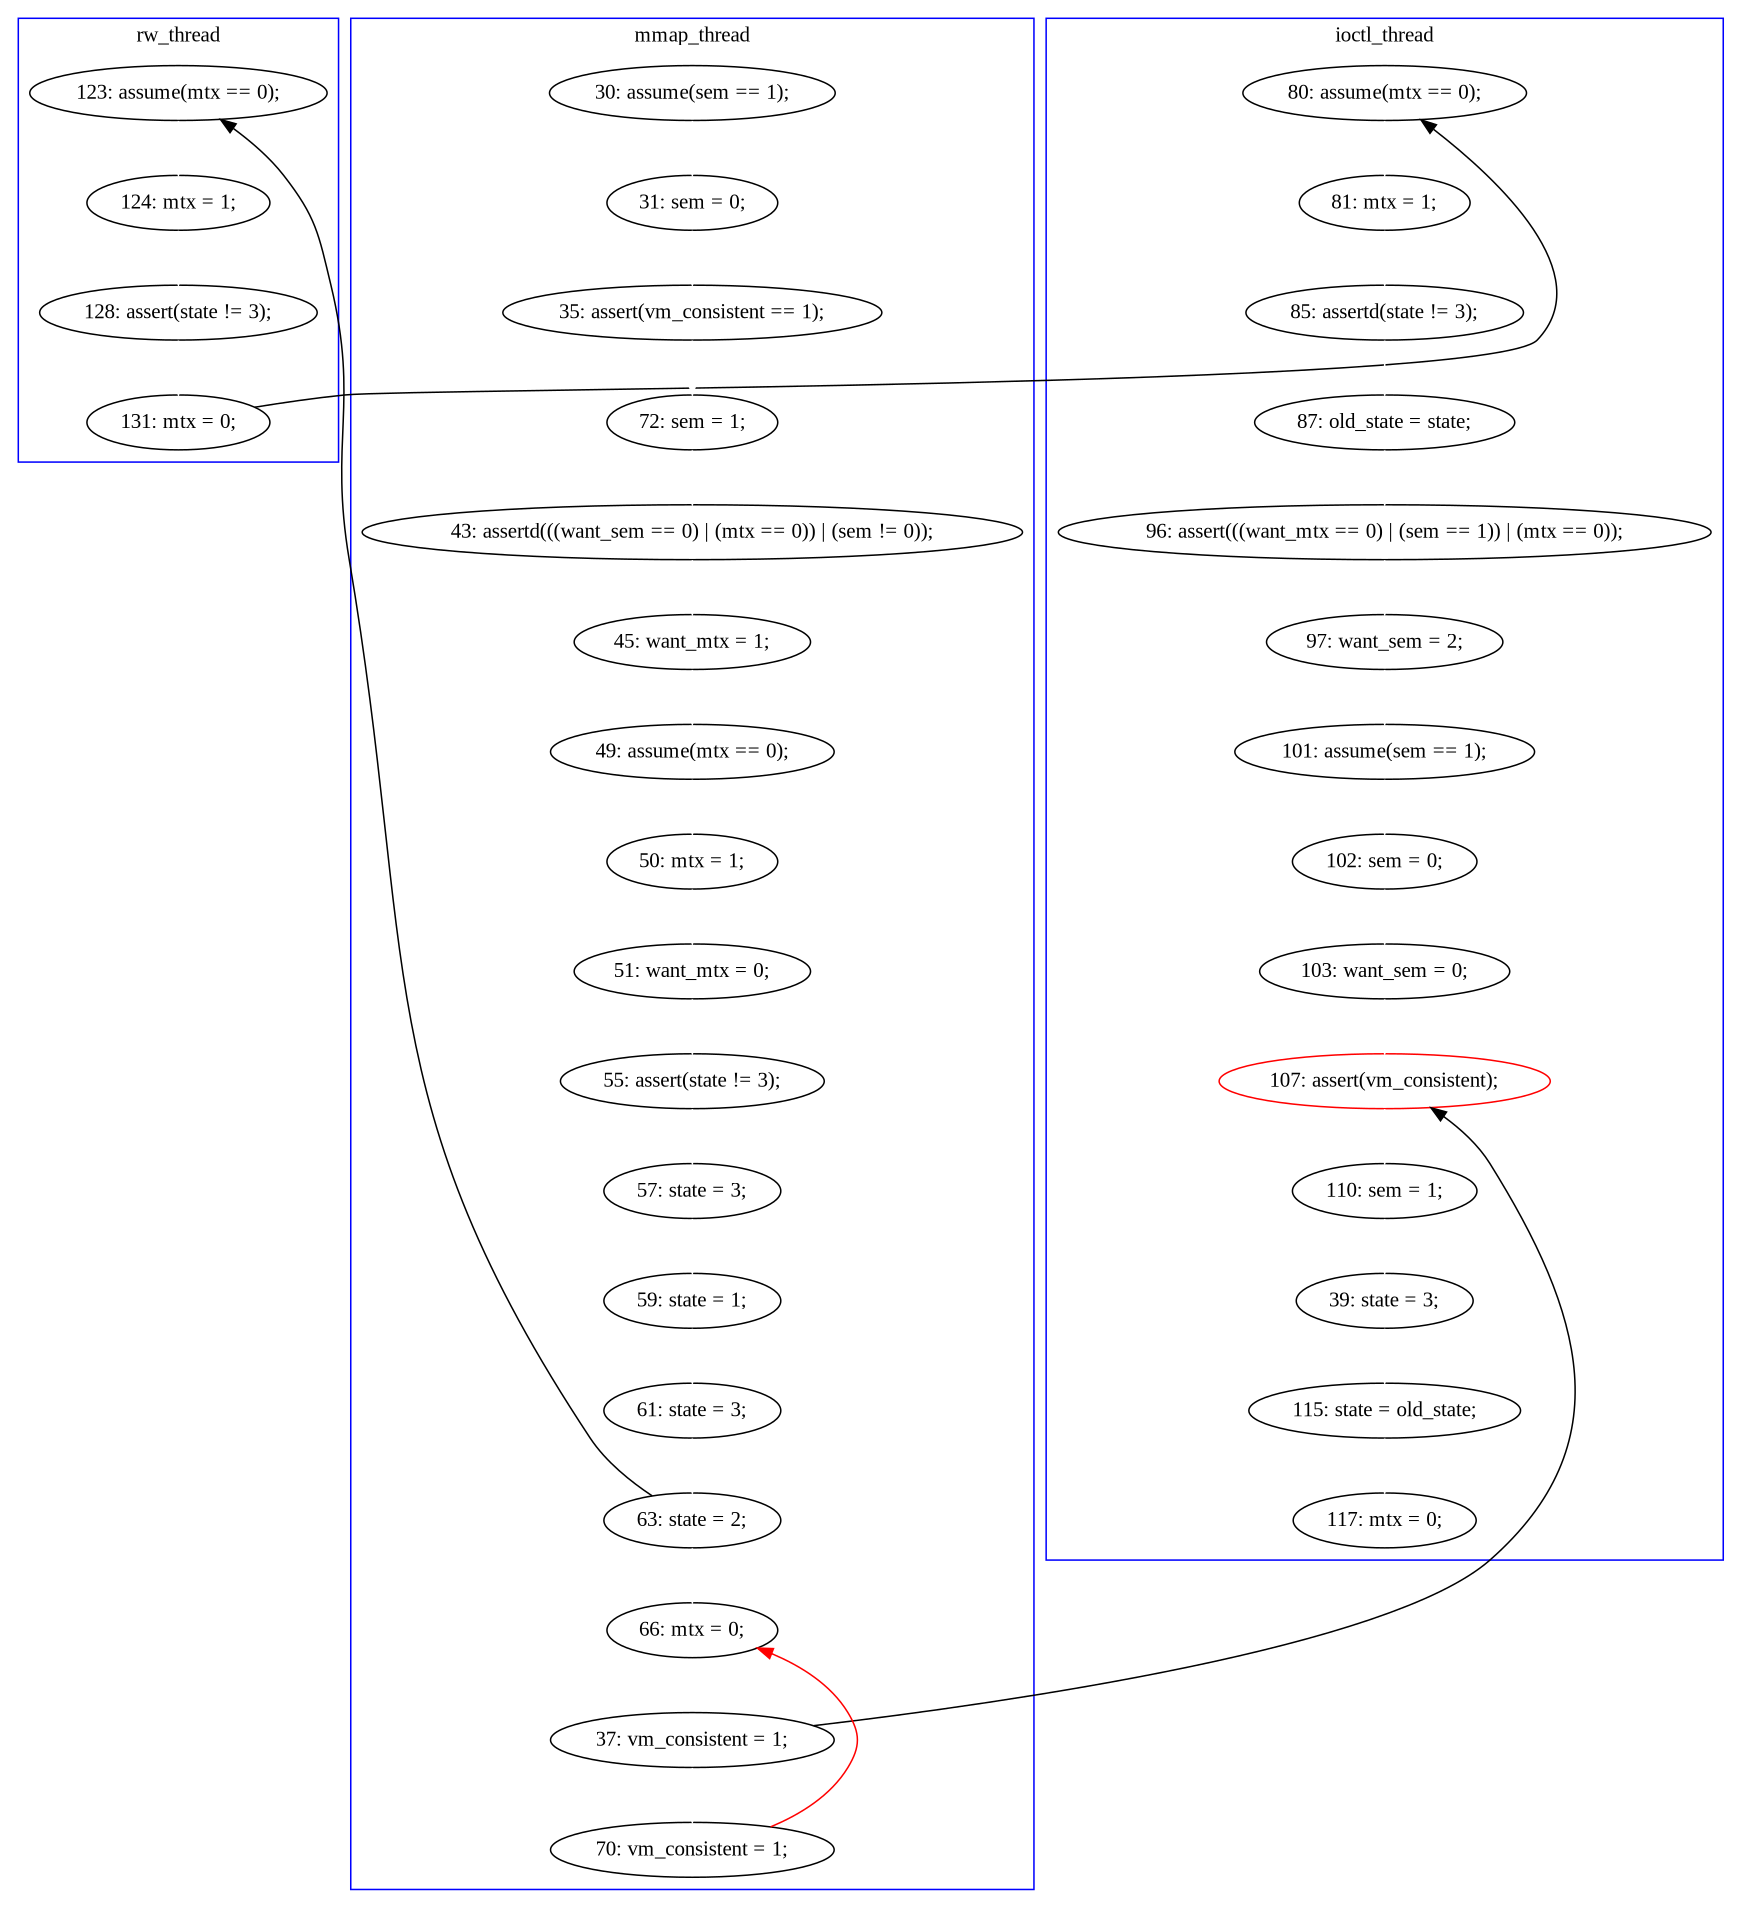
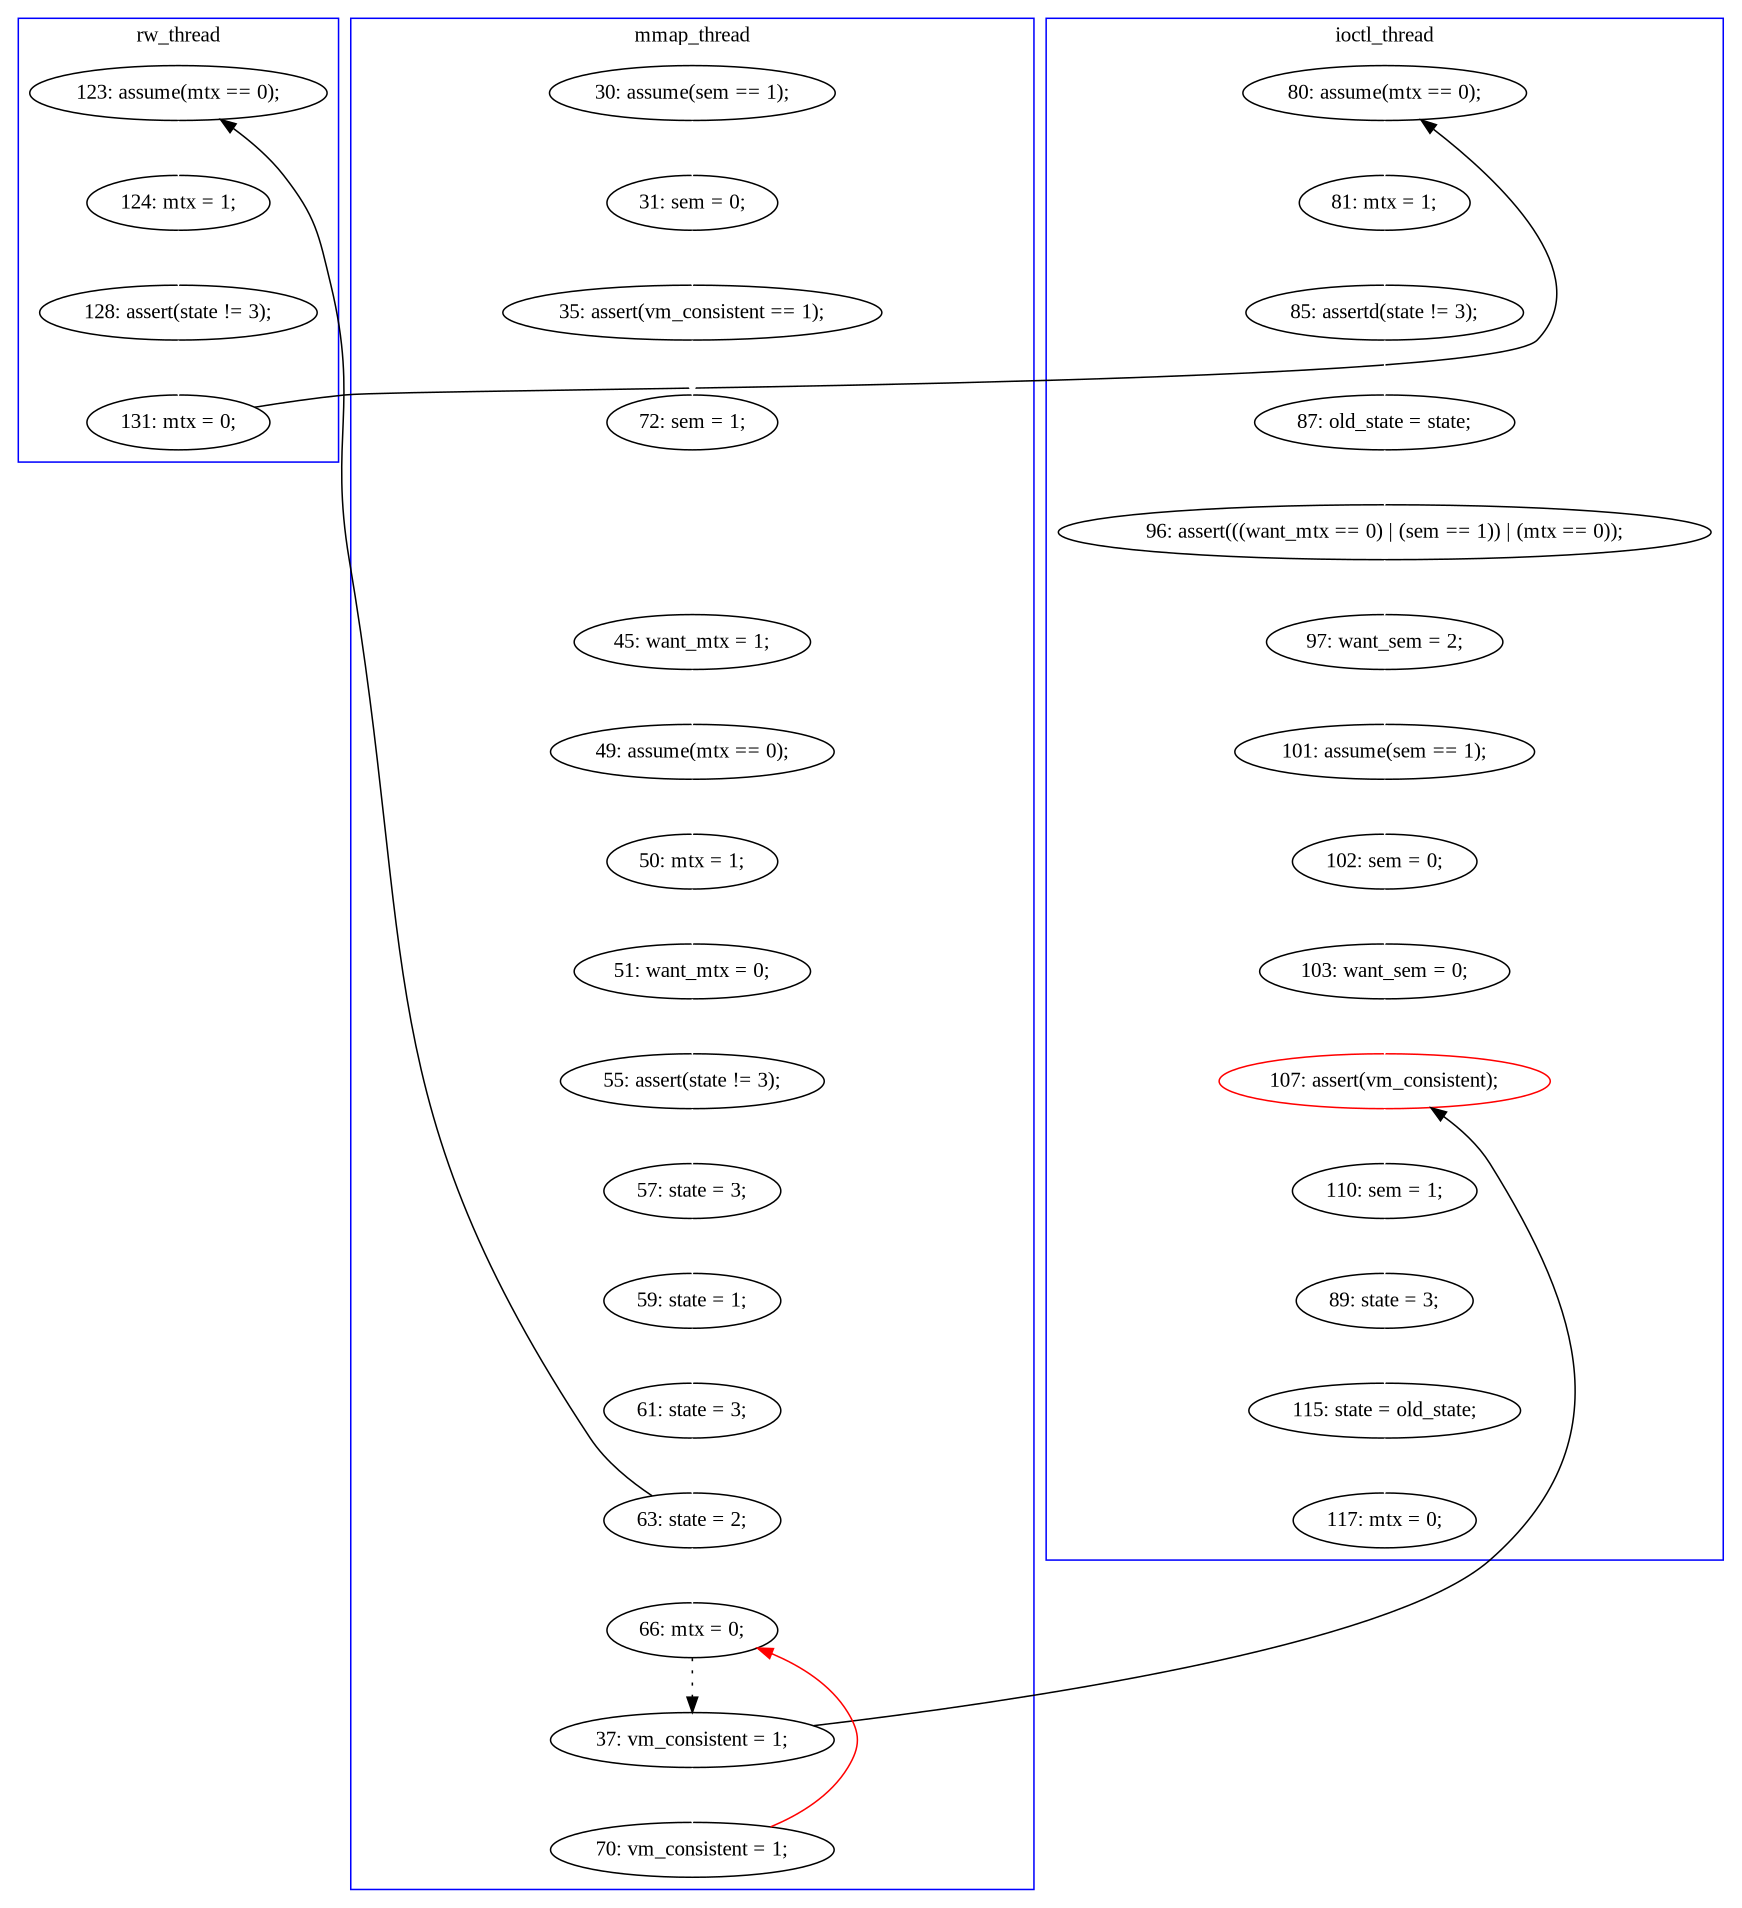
  digraph {
    fontname="Liberation Serif"
    node [fontname="Liberation Serif"]
    edge [color=white fontname="Liberation Serif" style=solid]
    n1 [label="131: mtx = 0;"]
    n2 [label="123: assume(mtx == 0);"]
    n3 [label="124: mtx = 1;"]
    n4 [label="128: assert(state != 3);"]
    n5 [label="31: sem = 0;"]
    n6 [label="35: assert(vm_consistent == 1);"]
    n7 [label="49: assume(mtx == 0);"]
    n8 [label="50: mtx = 1;"]
    n9 [label="51: want_mtx = 0;"]
    n10 [label="55: assert(state != 3);"]
    n11 [label="37: vm_consistent = 1;"]
    n12 [label="61: state = 3;"]
    n13 [label="63: state = 2;"]
    n14 [label="66: mtx = 0;"]
    n15 [label="70: vm_consistent = 1;"]
    n16 [label="72: sem = 1;"]
-   n17 [label="43: assertd(((want_sem == 0) | (mtx == 0)) | (sem != 0));"]
    n18 [label="57: state = 3;"]
    n19 [label="45: want_mtx = 1;"]
    n20 [label="59: state = 1;"]
    n21 [label="30: assume(sem == 1);"]
    n22 [label="85: assertd(state != 3);"]
    n23 [label="87: old_state = state;"]
    n24 [color=red label="107: assert(vm_consistent);"]
    n25 [label="80: assume(mtx == 0);"]
    n26 [label="97: want_sem = 2;"]
    n27 [label="101: assume(sem == 1);"]
    n28 [label="110: sem = 1;"]
-   n29 [label="39: state = 3;"]
+   n29 [label="89: state = 3;"]
    n30 [label="81: mtx = 1;"]
    n31 [label="96: assert(((want_mtx == 0) | (sem == 1)) | (mtx == 0));"]
    n32 [label="103: want_sem = 0;"]
    n33 [label="115: state = old_state;"]
    n34 [label="117: mtx = 0;"]
    n35 [label="102: sem = 0;"]
    subgraph cluster_1 {
      color=blue
      label=rw_thread
      n1
      n2
      n3
      n4
    }
    subgraph cluster_2 {
      color=blue
      label=mmap_thread
      n5
      n6
      n7
      n8
      n9
      n10
      n11
      n12
      n13
      n14
      n15
      n16
-     n17
      n18
      n19
      n20
      n21
    }
    subgraph cluster_3 {
      color=blue
      label=ioctl_thread
      n22
      n23
      n24
      n25
      n26
      n27
      n28
      n29
      n30
      n31
      n32
      n33
      n34
      n35
    }
    n1 -> n25 [color=black constraint=false]
    n2 -> n3
    n3 -> n4
    n4 -> n1
    n5 -> n6
    n6 -> n16
    n7 -> n8
    n8 -> n9
    n9 -> n10
    n10 -> n18
    n11 -> n15
    n11 -> n24 [color=black constraint=false]
    n12 -> n13
    n13 -> n2 [color=black constraint=false]
    n13 -> n14
+   n14 -> n11 [color=black style=dotted]
    n15 -> n14 [color=red constraint=false]
-   n16 -> n17
-   n17 -> n19
    n18 -> n20
    n19 -> n7
    n20 -> n12
    n21 -> n5
    n22 -> n23
    n23 -> n31
    n24 -> n28
    n25 -> n30
    n26 -> n27
    n27 -> n35
    n28 -> n29
    n29 -> n33
    n30 -> n22
    n31 -> n26
    n32 -> n24
    n33 -> n34
    n35 -> n32
  }
